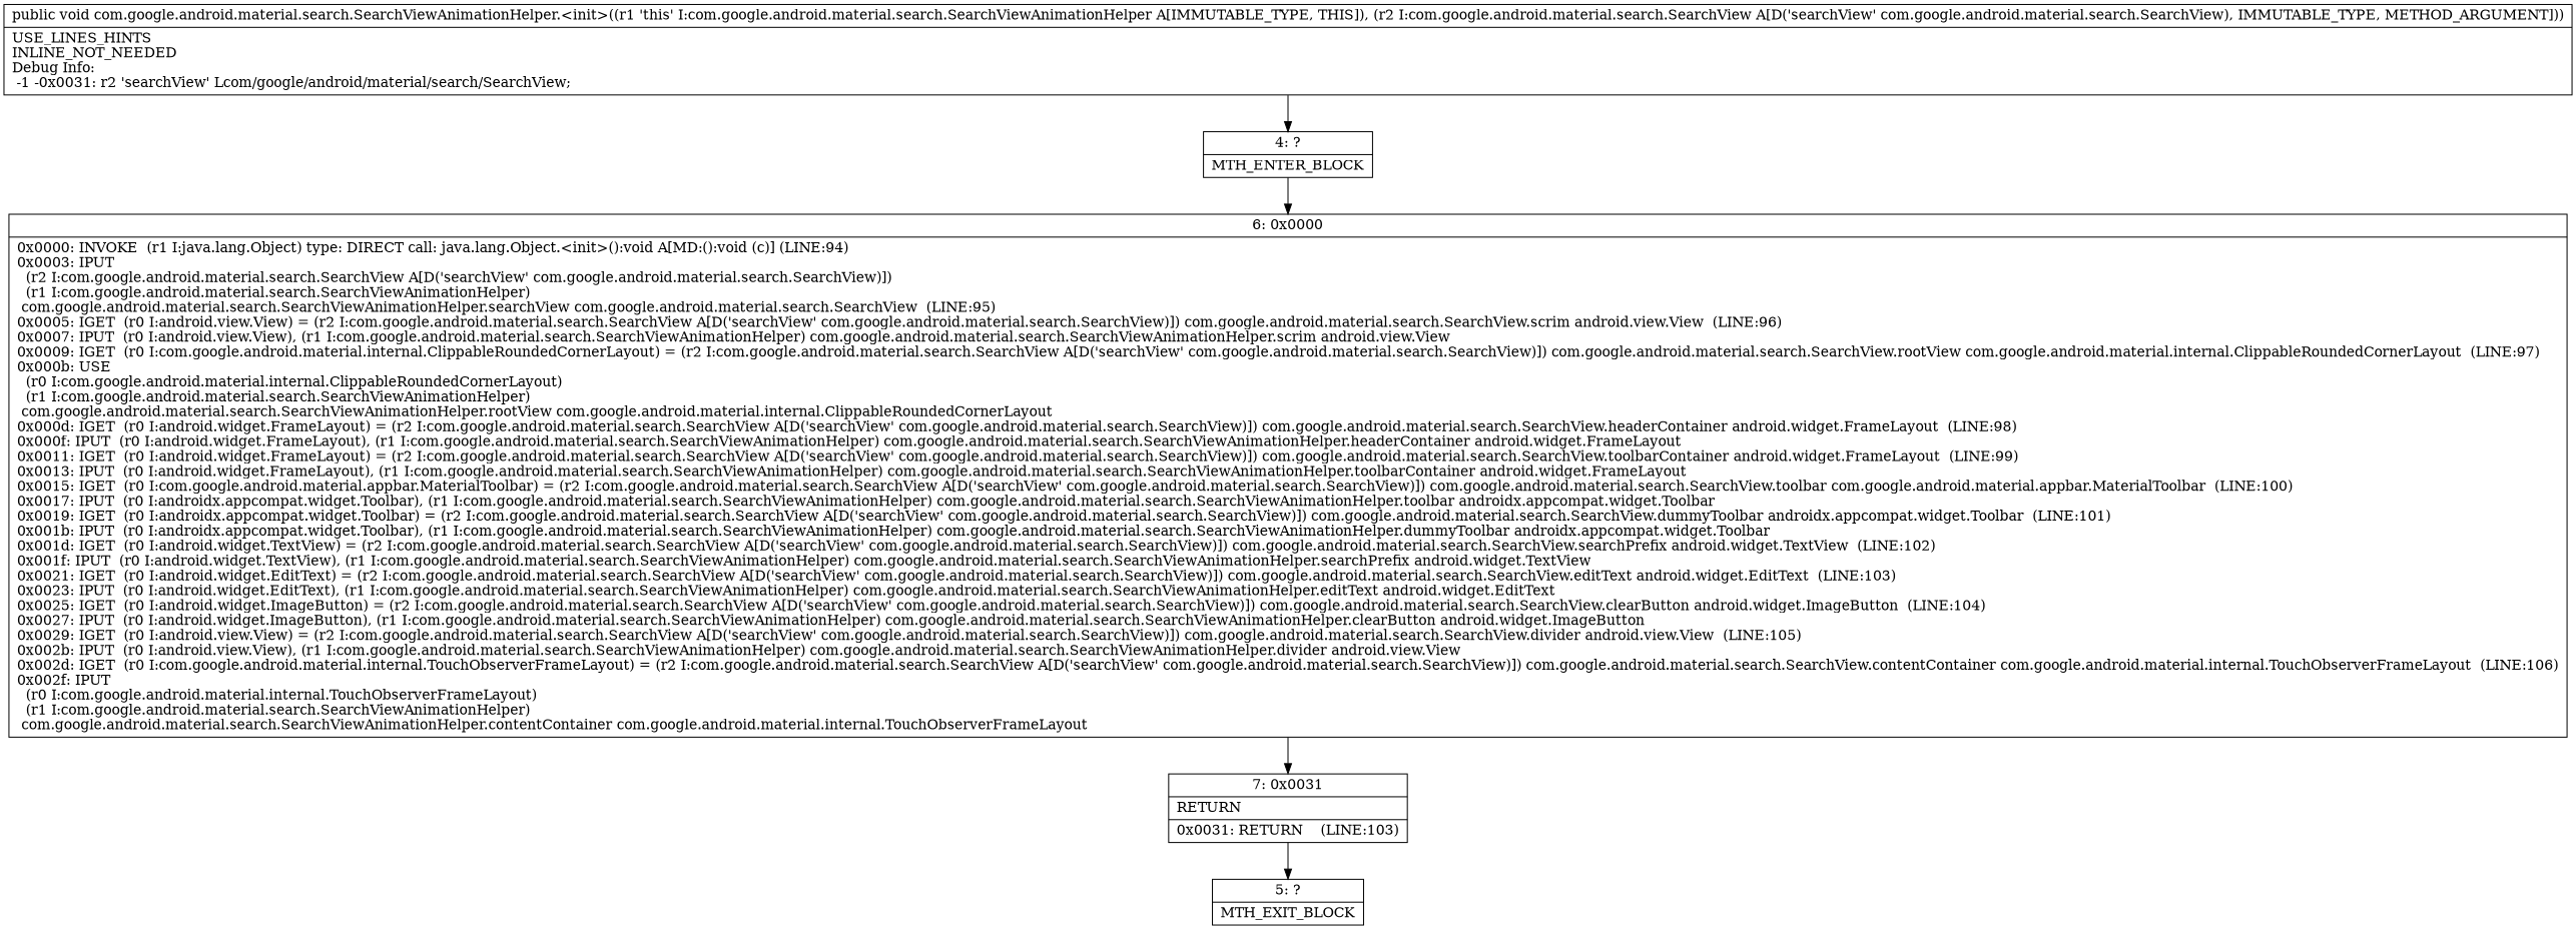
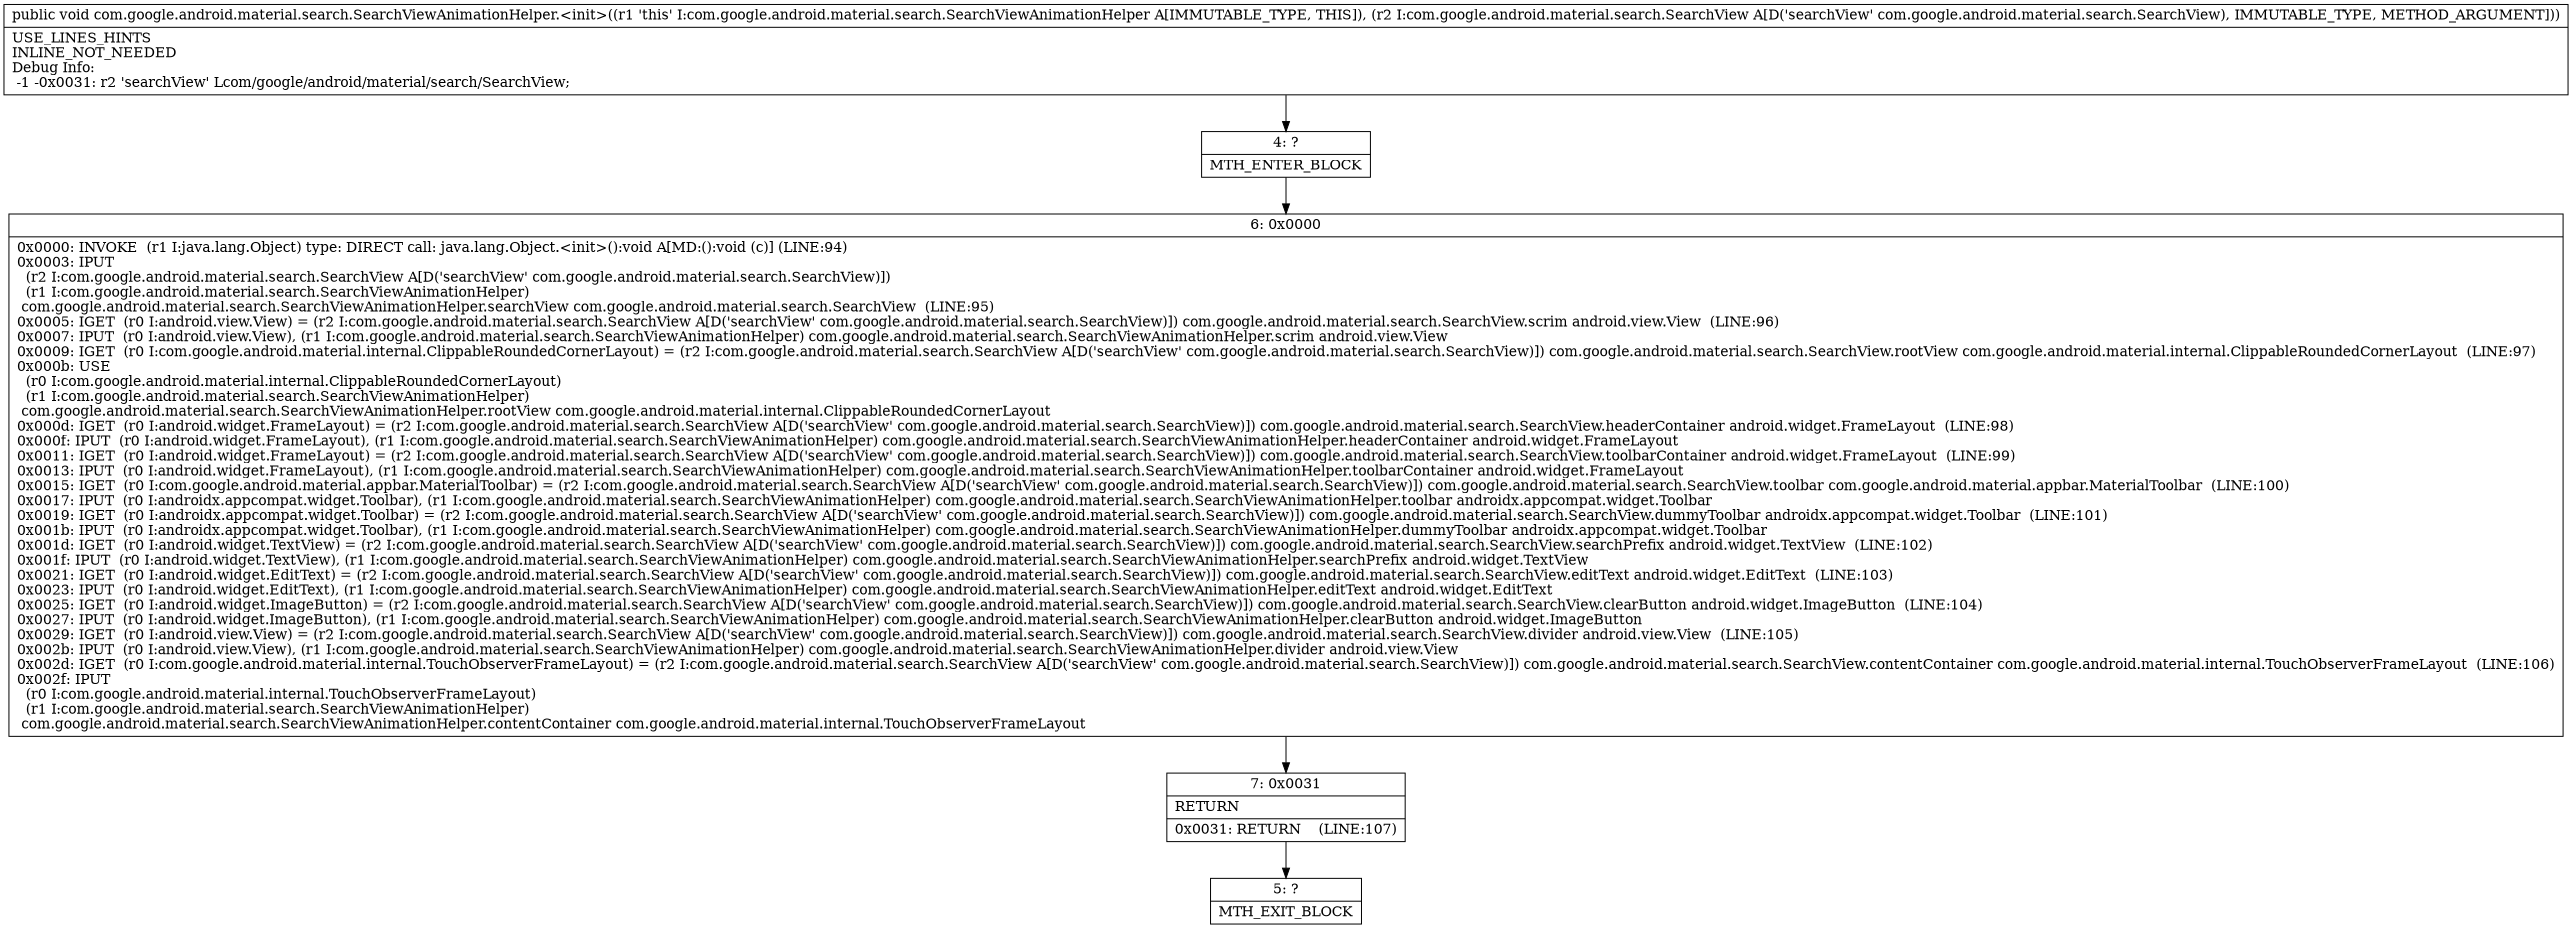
  digraph {
    node [shape=record]
    n1 [label="{4\:\ ?|MTH_ENTER_BLOCK\l}"]
    n2 [label="{6\:\ 0x0000|0x0000: INVOKE  (r1 I:java.lang.Object) type: DIRECT call: java.lang.Object.\<init\>():void A[MD:():void (c)] (LINE:94)\l0x0003: IPUT  \l  (r2 I:com.google.android.material.search.SearchView A[D('searchView' com.google.android.material.search.SearchView)])\l  (r1 I:com.google.android.material.search.SearchViewAnimationHelper)\l com.google.android.material.search.SearchViewAnimationHelper.searchView com.google.android.material.search.SearchView  (LINE:95)\l0x0005: IGET  (r0 I:android.view.View) = (r2 I:com.google.android.material.search.SearchView A[D('searchView' com.google.android.material.search.SearchView)]) com.google.android.material.search.SearchView.scrim android.view.View  (LINE:96)\l0x0007: IPUT  (r0 I:android.view.View), (r1 I:com.google.android.material.search.SearchViewAnimationHelper) com.google.android.material.search.SearchViewAnimationHelper.scrim android.view.View \l0x0009: IGET  (r0 I:com.google.android.material.internal.ClippableRoundedCornerLayout) = (r2 I:com.google.android.material.search.SearchView A[D('searchView' com.google.android.material.search.SearchView)]) com.google.android.material.search.SearchView.rootView com.google.android.material.internal.ClippableRoundedCornerLayout  (LINE:97)\l0x000b: USE  \l  (r0 I:com.google.android.material.internal.ClippableRoundedCornerLayout)\l  (r1 I:com.google.android.material.search.SearchViewAnimationHelper)\l com.google.android.material.search.SearchViewAnimationHelper.rootView com.google.android.material.internal.ClippableRoundedCornerLayout \l0x000d: IGET  (r0 I:android.widget.FrameLayout) = (r2 I:com.google.android.material.search.SearchView A[D('searchView' com.google.android.material.search.SearchView)]) com.google.android.material.search.SearchView.headerContainer android.widget.FrameLayout  (LINE:98)\l0x000f: IPUT  (r0 I:android.widget.FrameLayout), (r1 I:com.google.android.material.search.SearchViewAnimationHelper) com.google.android.material.search.SearchViewAnimationHelper.headerContainer android.widget.FrameLayout \l0x0011: IGET  (r0 I:android.widget.FrameLayout) = (r2 I:com.google.android.material.search.SearchView A[D('searchView' com.google.android.material.search.SearchView)]) com.google.android.material.search.SearchView.toolbarContainer android.widget.FrameLayout  (LINE:99)\l0x0013: IPUT  (r0 I:android.widget.FrameLayout), (r1 I:com.google.android.material.search.SearchViewAnimationHelper) com.google.android.material.search.SearchViewAnimationHelper.toolbarContainer android.widget.FrameLayout \l0x0015: IGET  (r0 I:com.google.android.material.appbar.MaterialToolbar) = (r2 I:com.google.android.material.search.SearchView A[D('searchView' com.google.android.material.search.SearchView)]) com.google.android.material.search.SearchView.toolbar com.google.android.material.appbar.MaterialToolbar  (LINE:100)\l0x0017: IPUT  (r0 I:androidx.appcompat.widget.Toolbar), (r1 I:com.google.android.material.search.SearchViewAnimationHelper) com.google.android.material.search.SearchViewAnimationHelper.toolbar androidx.appcompat.widget.Toolbar \l0x0019: IGET  (r0 I:androidx.appcompat.widget.Toolbar) = (r2 I:com.google.android.material.search.SearchView A[D('searchView' com.google.android.material.search.SearchView)]) com.google.android.material.search.SearchView.dummyToolbar androidx.appcompat.widget.Toolbar  (LINE:101)\l0x001b: IPUT  (r0 I:androidx.appcompat.widget.Toolbar), (r1 I:com.google.android.material.search.SearchViewAnimationHelper) com.google.android.material.search.SearchViewAnimationHelper.dummyToolbar androidx.appcompat.widget.Toolbar \l0x001d: IGET  (r0 I:android.widget.TextView) = (r2 I:com.google.android.material.search.SearchView A[D('searchView' com.google.android.material.search.SearchView)]) com.google.android.material.search.SearchView.searchPrefix android.widget.TextView  (LINE:102)\l0x001f: IPUT  (r0 I:android.widget.TextView), (r1 I:com.google.android.material.search.SearchViewAnimationHelper) com.google.android.material.search.SearchViewAnimationHelper.searchPrefix android.widget.TextView \l0x0021: IGET  (r0 I:android.widget.EditText) = (r2 I:com.google.android.material.search.SearchView A[D('searchView' com.google.android.material.search.SearchView)]) com.google.android.material.search.SearchView.editText android.widget.EditText  (LINE:103)\l0x0023: IPUT  (r0 I:android.widget.EditText), (r1 I:com.google.android.material.search.SearchViewAnimationHelper) com.google.android.material.search.SearchViewAnimationHelper.editText android.widget.EditText \l0x0025: IGET  (r0 I:android.widget.ImageButton) = (r2 I:com.google.android.material.search.SearchView A[D('searchView' com.google.android.material.search.SearchView)]) com.google.android.material.search.SearchView.clearButton android.widget.ImageButton  (LINE:104)\l0x0027: IPUT  (r0 I:android.widget.ImageButton), (r1 I:com.google.android.material.search.SearchViewAnimationHelper) com.google.android.material.search.SearchViewAnimationHelper.clearButton android.widget.ImageButton \l0x0029: IGET  (r0 I:android.view.View) = (r2 I:com.google.android.material.search.SearchView A[D('searchView' com.google.android.material.search.SearchView)]) com.google.android.material.search.SearchView.divider android.view.View  (LINE:105)\l0x002b: IPUT  (r0 I:android.view.View), (r1 I:com.google.android.material.search.SearchViewAnimationHelper) com.google.android.material.search.SearchViewAnimationHelper.divider android.view.View \l0x002d: IGET  (r0 I:com.google.android.material.internal.TouchObserverFrameLayout) = (r2 I:com.google.android.material.search.SearchView A[D('searchView' com.google.android.material.search.SearchView)]) com.google.android.material.search.SearchView.contentContainer com.google.android.material.internal.TouchObserverFrameLayout  (LINE:106)\l0x002f: IPUT  \l  (r0 I:com.google.android.material.internal.TouchObserverFrameLayout)\l  (r1 I:com.google.android.material.search.SearchViewAnimationHelper)\l com.google.android.material.search.SearchViewAnimationHelper.contentContainer com.google.android.material.internal.TouchObserverFrameLayout \l}"]
-   n3 [label="{7\:\ 0x0031|RETURN\l|0x0031: RETURN    (LINE:103)\l}"]
+   n3 [label="{7\:\ 0x0031|RETURN\l|0x0031: RETURN    (LINE:107)\l}"]
    n4 [label="{5\:\ ?|MTH_EXIT_BLOCK\l}"]
    n5 [label="{public void com.google.android.material.search.SearchViewAnimationHelper.\<init\>((r1 'this' I:com.google.android.material.search.SearchViewAnimationHelper A[IMMUTABLE_TYPE, THIS]), (r2 I:com.google.android.material.search.SearchView A[D('searchView' com.google.android.material.search.SearchView), IMMUTABLE_TYPE, METHOD_ARGUMENT]))  | USE_LINES_HINTS\lINLINE_NOT_NEEDED\lDebug Info:\l  \-1 \-0x0031: r2 'searchView' Lcom\/google\/android\/material\/search\/SearchView;\l}"]
    n1 -> n2
    n2 -> n3
    n3 -> n4
    n5 -> n1
  }
